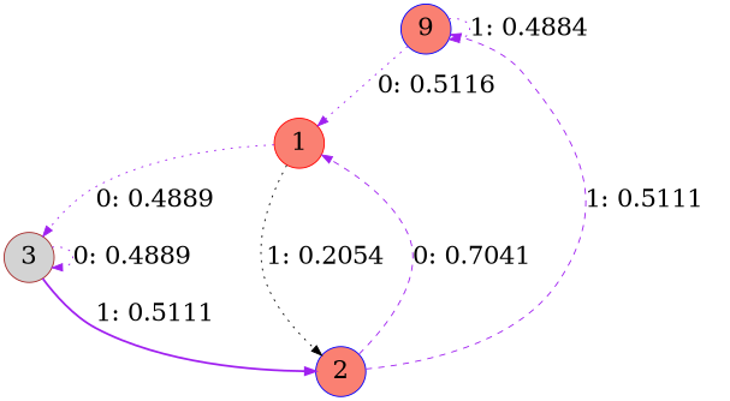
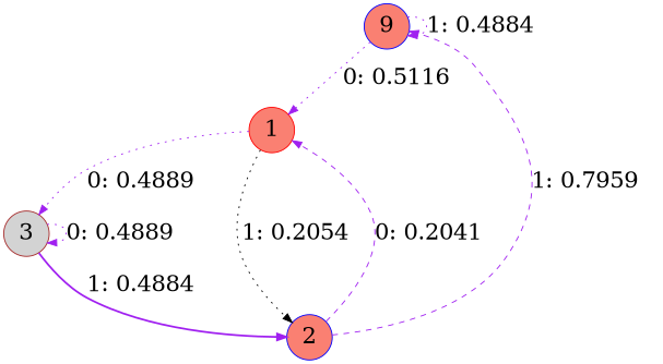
  digraph {
    node [color=blue fillcolor=salmon fontsize=24 shape=circle style=filled]
    edge [color=purple fontsize=24 style=dotted]
    n1 [label=9]
    1 [color=red]
    3 [color=brown fillcolor=lightgrey]
    2
    n1 -> n1 [label="1: 0.4884   "]
    n1 -> 1 [label="0: 0.5116   "]
    1 -> 3 [label="0: 0.4889   "]
    1 -> 2 [color=black label="1: 0.2054   "]
    3 -> 3 [label="0: 0.4889   "]
-   3 -> 2 [label="1: 0.5111   " style=bold]
-   2 -> n1 [label="1: 0.5111   " style=dashed]
-   2 -> 1 [label="0: 0.7041   " style=dashed]
+   3 -> 2 [label="1: 0.4884   " style=bold]
+   2 -> n1 [label="1: 0.7959   " style=dashed]
+   2 -> 1 [label="0: 0.2041   " style=dashed]
  }
